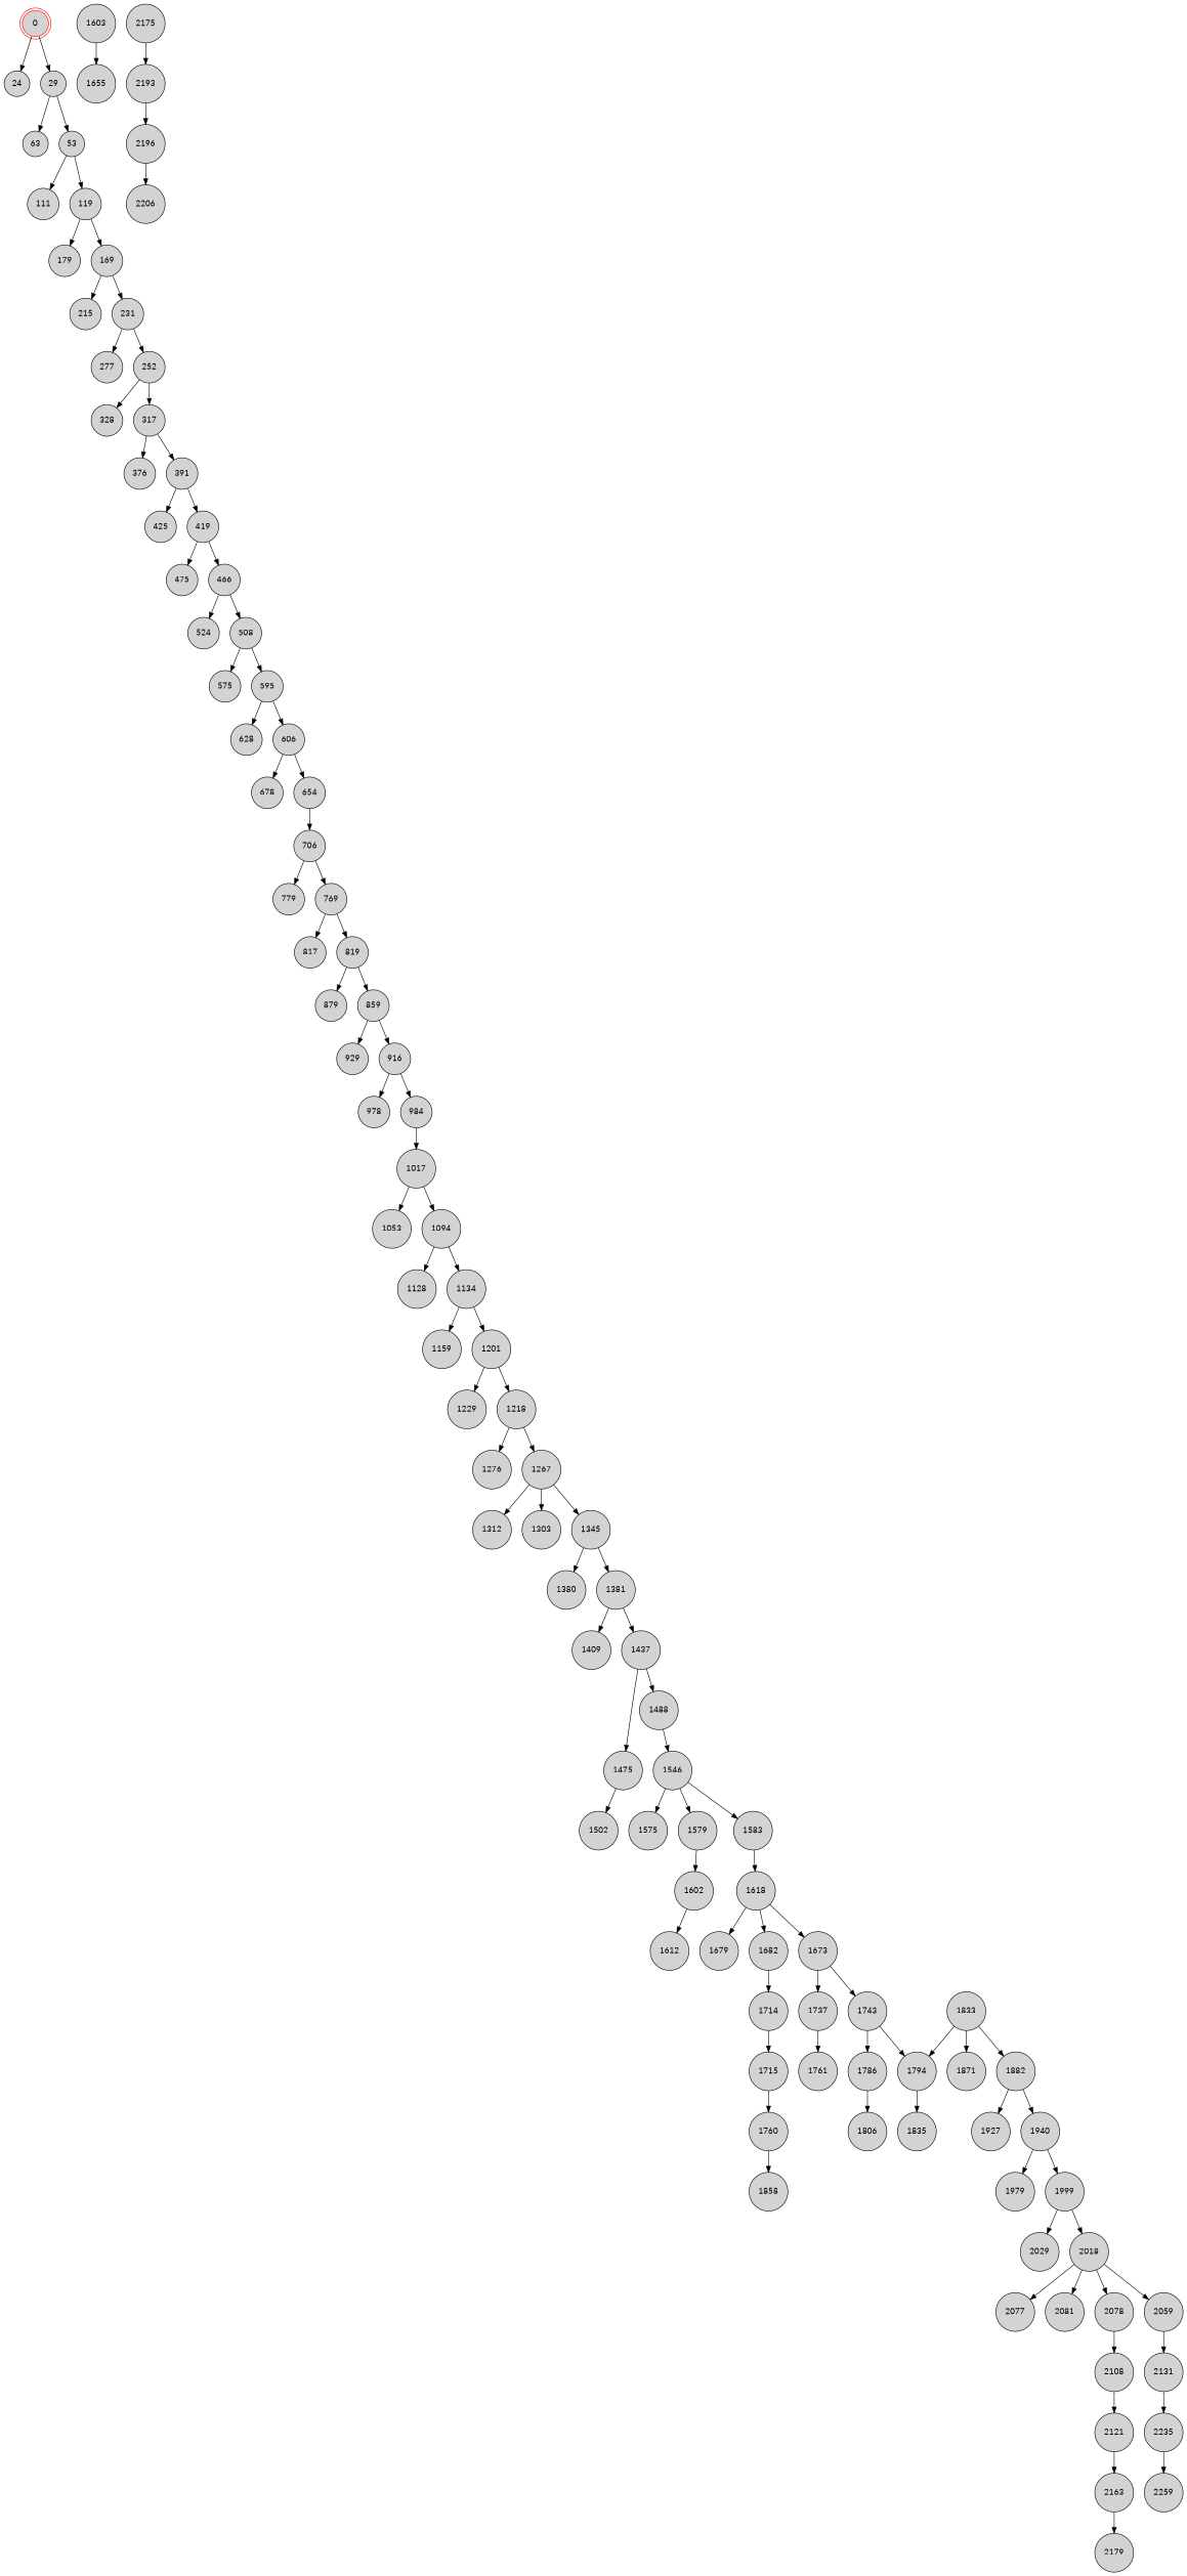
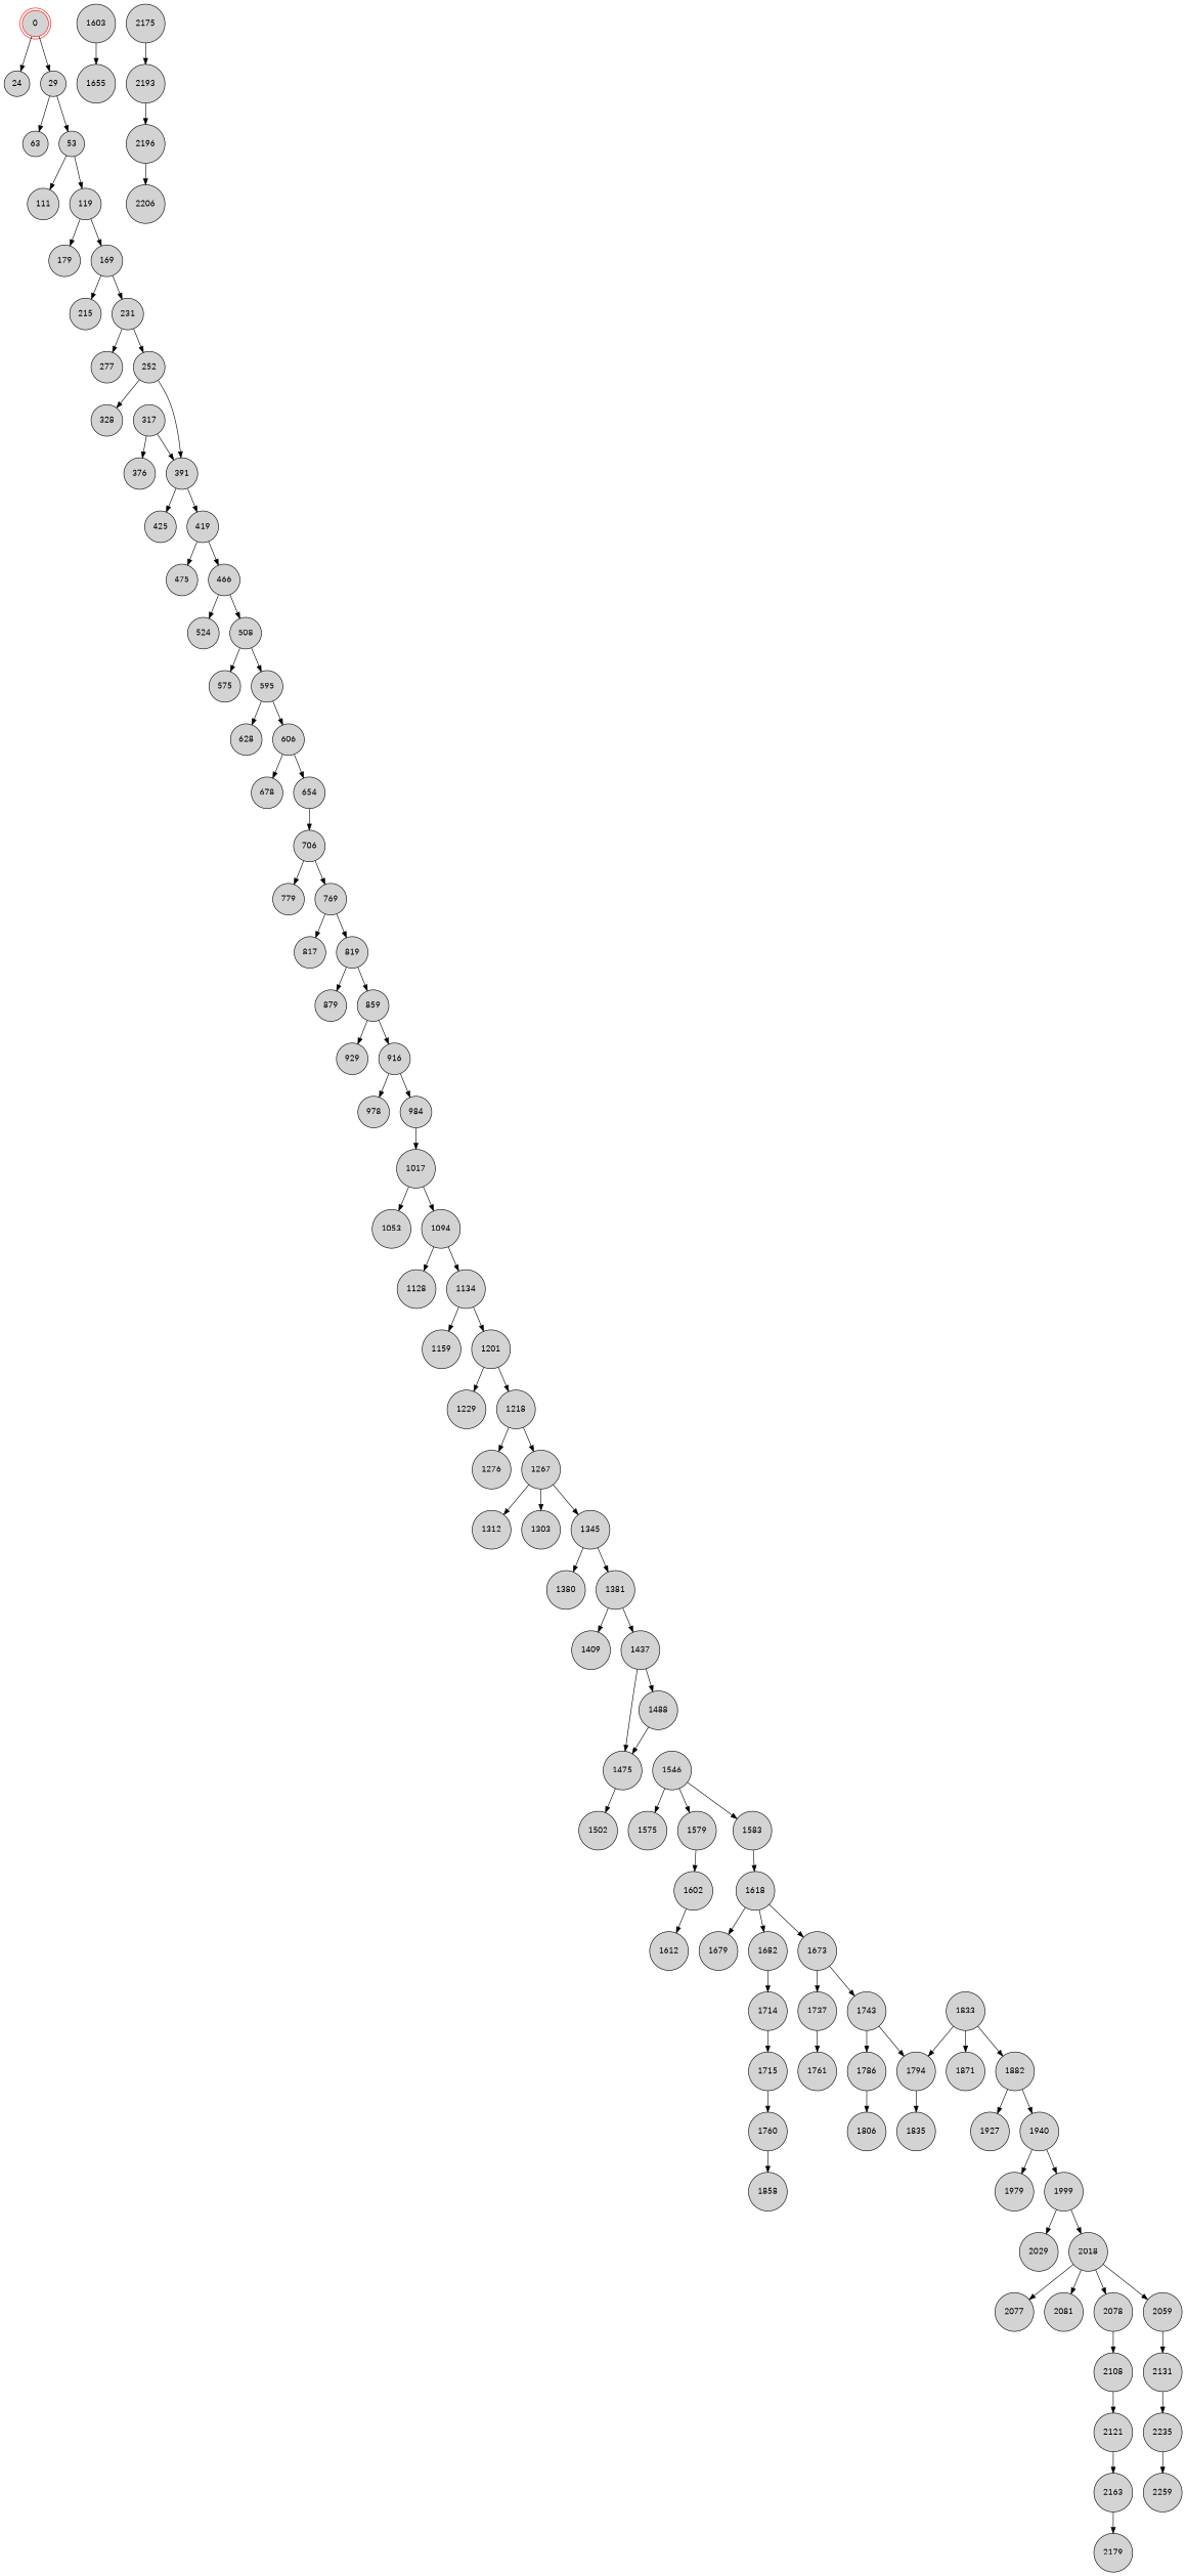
  digraph {
    fontname=Lato
    rankdir=TB
    node [fillcolor=lightgray fontname=Lato shape=circle style=filled]
    edge [fontname=Lato]
    0 [color=red shape=doublecircle]
    24
    29
    63
    53
    111
    119
    179
    169
    215
    231
    277
    252
    328
    317
    376
    391
    425
    419
    475
    466
    524
    508
    575
    595
    628
    606
    678
    654
    706
    779
    769
    817
    819
    879
    859
    929
    916
    978
    984
    1017
    1053
    1094
    1128
    1134
    1159
    1201
    1229
    1218
    1276
    1267
    1312
    1303
    1345
    1380
    1381
    1409
    1437
    1475
    1488
    1502
    1546
    1575
    1579
    1583
    1602
    1618
    1603
    1655
    1612
    1679
    1682
    1673
    1714
    1737
    1743
    1715
    1760
    1761
    1786
    1794
    1858
    1806
    1835
    1833
    1871
    1882
    1927
    1940
    1979
    1999
    2029
    2018
    2077
    2081
    2078
    2059
    2108
    2131
    2121
    2175
    2193
    2163
    2235
    2179
    2196
    2206
    2259
    0 -> 24
    0 -> 29
    29 -> 63
    29 -> 53
    53 -> 111
    53 -> 119
    119 -> 179
    119 -> 169
    169 -> 215
    169 -> 231
    231 -> 277
    231 -> 252
    252 -> 328
-   252 -> 317
+   252 -> 391
    317 -> 376
    317 -> 391
    391 -> 425
    391 -> 419
    419 -> 475
    419 -> 466
    466 -> 524
    466 -> 508
    508 -> 575
    508 -> 595
    595 -> 628
    595 -> 606
    606 -> 678
    606 -> 654
    654 -> 706
    706 -> 779
    706 -> 769
    769 -> 817
    769 -> 819
    819 -> 879
    819 -> 859
    859 -> 929
    859 -> 916
    916 -> 978
    916 -> 984
    984 -> 1017
    1017 -> 1053
    1017 -> 1094
    1094 -> 1128
    1094 -> 1134
    1134 -> 1159
    1134 -> 1201
    1201 -> 1229
    1201 -> 1218
    1218 -> 1276
    1218 -> 1267
    1267 -> 1312
    1267 -> 1303
    1267 -> 1345
    1345 -> 1380
    1345 -> 1381
    1381 -> 1409
    1381 -> 1437
    1437 -> 1475
    1437 -> 1488
    1475 -> 1502
-   1488 -> 1546
+   1488 -> 1475
    1546 -> 1575
    1546 -> 1579
    1546 -> 1583
    1579 -> 1602
    1583 -> 1618
    1602 -> 1612
    1618 -> 1679
    1618 -> 1682
    1618 -> 1673
    1603 -> 1655
    1682 -> 1714
    1673 -> 1737
    1673 -> 1743
    1714 -> 1715
    1737 -> 1761
    1743 -> 1786
    1743 -> 1794
    1715 -> 1760
    1760 -> 1858
    1786 -> 1806
    1794 -> 1835
    1833 -> 1794
    1833 -> 1871
    1833 -> 1882
    1882 -> 1927
    1882 -> 1940
    1940 -> 1979
    1940 -> 1999
    1999 -> 2029
    1999 -> 2018
    2018 -> 2077
    2018 -> 2081
    2018 -> 2078
    2018 -> 2059
    2078 -> 2108
    2059 -> 2131
    2108 -> 2121
    2131 -> 2235
    2121 -> 2163
    2175 -> 2193
    2193 -> 2196
    2163 -> 2179
    2235 -> 2259
    2196 -> 2206
  }
